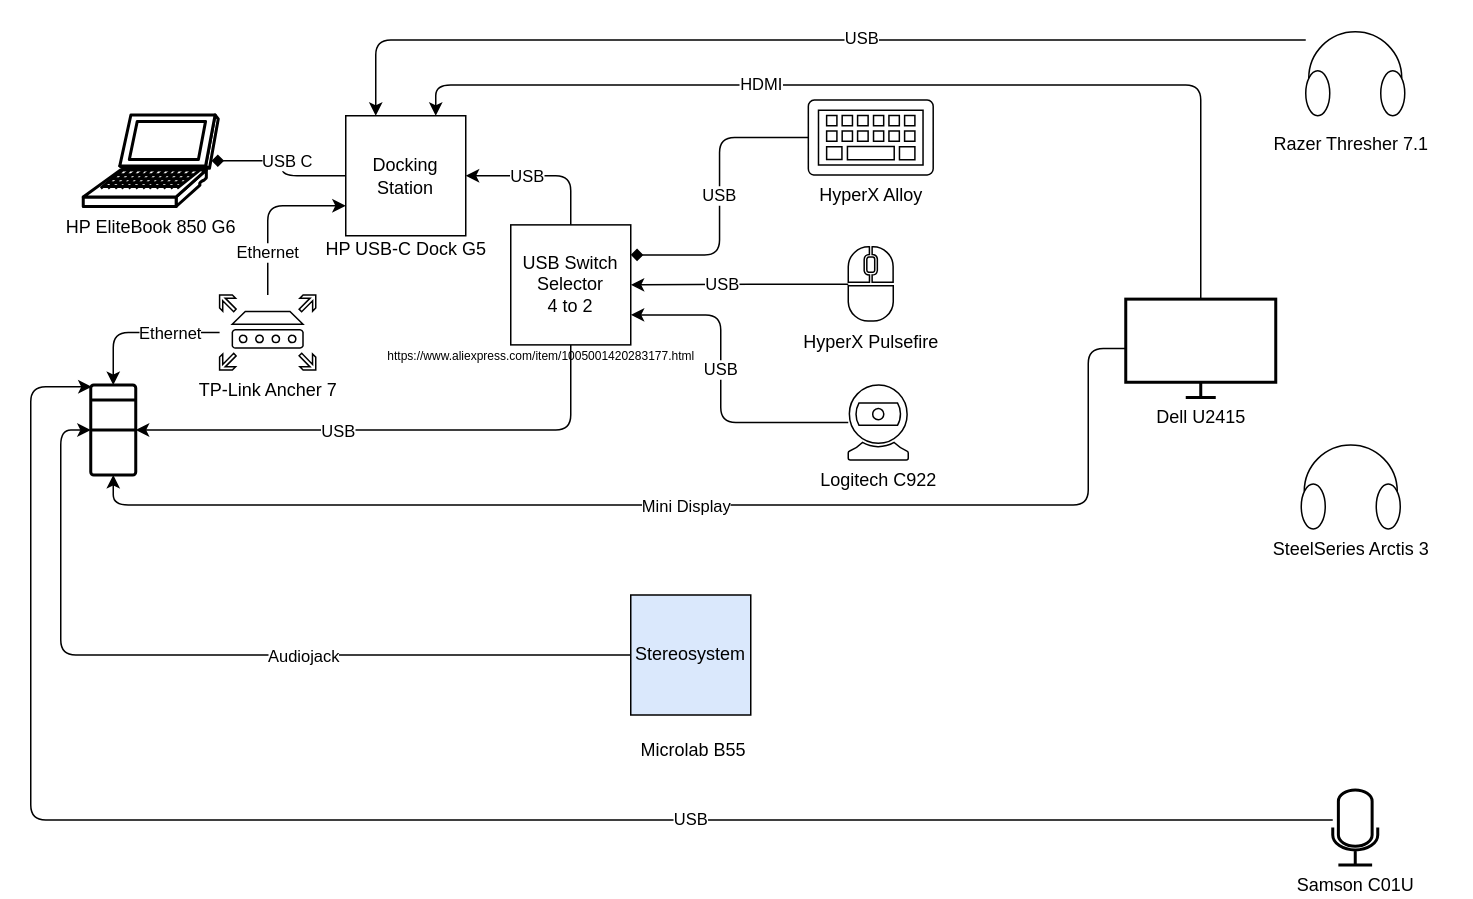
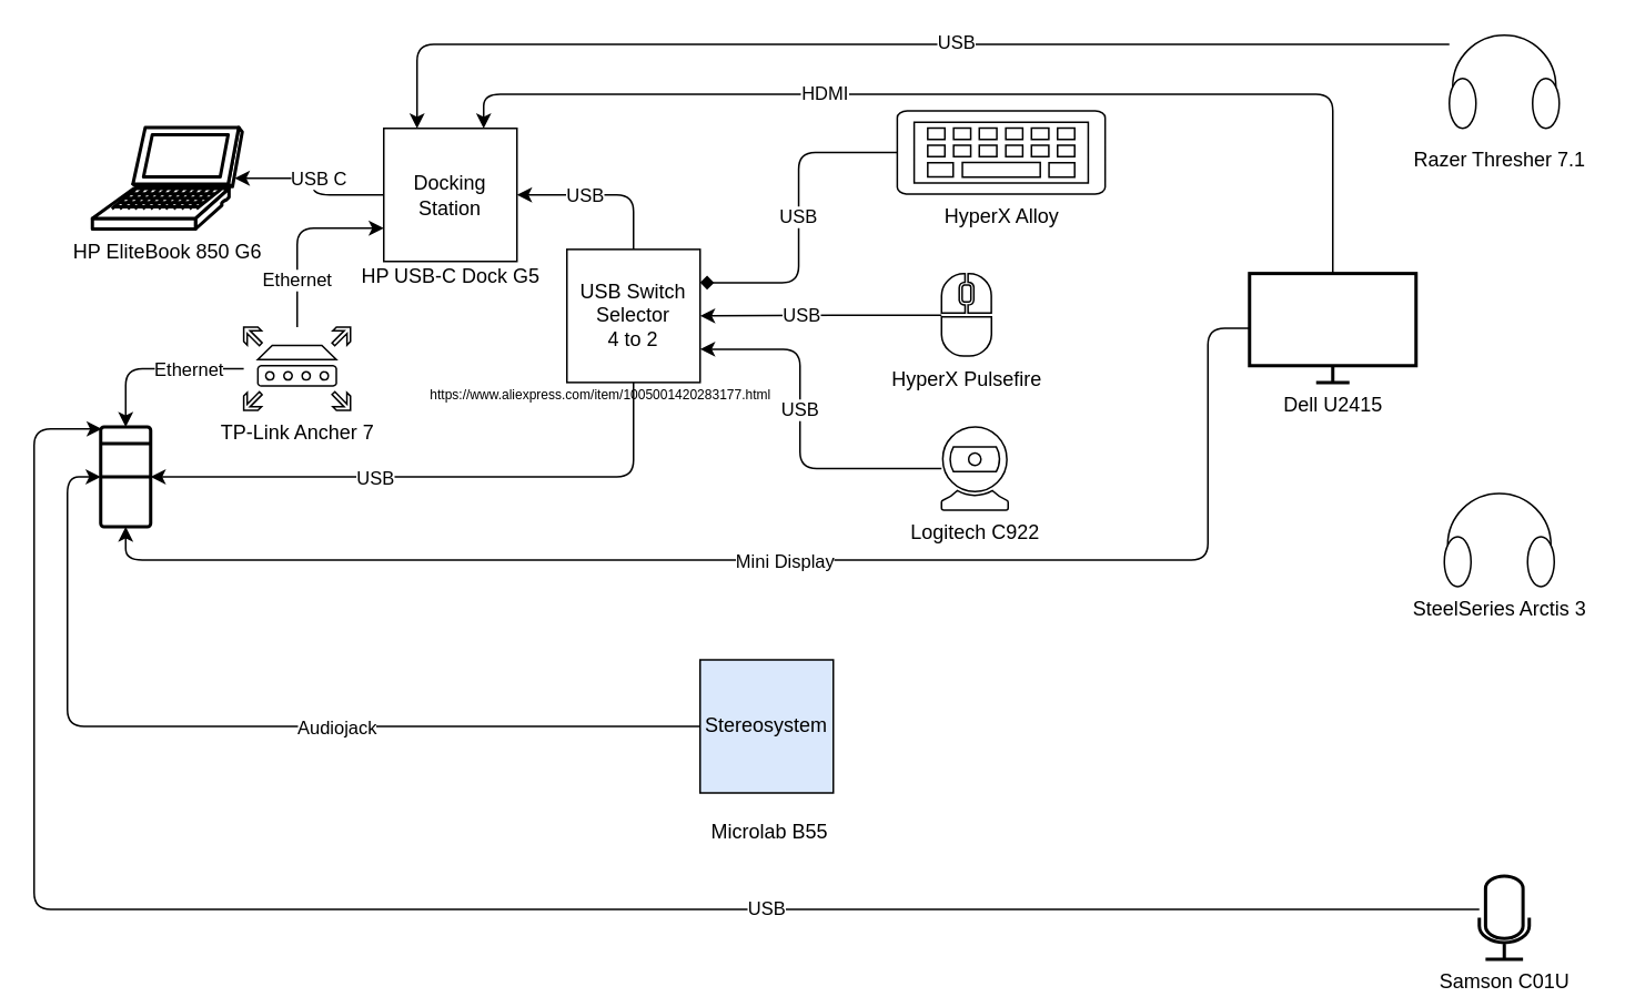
  <mxCell id="0" />
  <mxCell id="1" parent="0" />
  <mxCell id="2" value="" style="verticalAlign=top;verticalLabelPosition=bottom;labelPosition=center;align=center;html=1;outlineConnect=0;gradientDirection=north;strokeWidth=2;shape=mxgraph.networks.desktop_pc;" parent="1" vertex="1"><mxGeometry x="60" y="256" width="30" height="60" as="geometry" /></mxCell>
  <mxCell id="3" value="HP EliteBook 850 G6" style="shape=mxgraph.cisco.computers_and_peripherals.laptop;html=1;pointerEvents=1;dashed=0;strokeWidth=2;verticalLabelPosition=bottom;verticalAlign=top;align=center;outlineConnect=0;" parent="1" vertex="1"><mxGeometry x="55" y="76" width="90" height="61" as="geometry" /></mxCell>
  <mxCell id="4" style="edgeStyle=orthogonalEdgeStyle;orthogonalLoop=1;jettySize=auto;html=1;entryX=0.75;entryY=0;entryDx=0;entryDy=0;" parent="1" source="8" target="12" edge="1"><mxGeometry relative="1" as="geometry"><Array as="points"><mxPoint x="800" y="56" /><mxPoint x="290" y="56" /></Array></mxGeometry></mxCell>
  <mxCell id="5" value="HDMI" style="edgeLabel;html=1;align=center;verticalAlign=middle;resizable=0;points=[];" parent="4" vertex="1" connectable="0"><mxGeometry x="0.294" y="2" relative="1" as="geometry"><mxPoint y="-3" as="offset" /></mxGeometry></mxCell>
  <mxCell id="6" style="edgeStyle=orthogonalEdgeStyle;orthogonalLoop=1;jettySize=auto;html=1;entryX=0.5;entryY=1;entryDx=0;entryDy=0;entryPerimeter=0;" parent="1" source="8" target="2" edge="1"><mxGeometry relative="1" as="geometry"><Array as="points"><mxPoint x="725" y="336" /><mxPoint x="75" y="336" /></Array></mxGeometry></mxCell>
  <mxCell id="7" value="Mini Display" style="edgeLabel;html=1;align=center;verticalAlign=middle;resizable=0;points=[];" parent="6" vertex="1" connectable="0"><mxGeometry x="0.201" y="-3" relative="1" as="geometry"><mxPoint x="82" y="3" as="offset" /></mxGeometry></mxCell>
- <mxCell id="8" value="Dell U2415" style="html=1;verticalLabelPosition=bottom;align=center;verticalAlign=top;strokeWidth=2;shadow=0;dashed=0;shape=mxgraph.ios7.icons.monitor;" parent="1" vertex="1"><mxGeometry x="750" y="198.75" width="100" height="65.5" as="geometry" /></mxCell>
- <mxCell id="9" style="edgeStyle=orthogonalEdgeStyle;orthogonalLoop=1;jettySize=auto;html=1;entryX=0.95;entryY=0.5;entryDx=0;entryDy=0;entryPerimeter=0;endArrow=diamond;" parent="1" source="12" target="3" edge="1"><mxGeometry relative="1" as="geometry" /></mxCell>
+ <mxCell id="8" value="Dell U2415" style="html=1;verticalLabelPosition=bottom;align=center;verticalAlign=top;strokeWidth=2;shadow=0;dashed=0;shape=mxgraph.ios7.icons.monitor;" parent="1" vertex="1"><mxGeometry x="750" y="163.75" width="100" height="65.5" as="geometry" /></mxCell>
+ <mxCell id="9" style="edgeStyle=orthogonalEdgeStyle;orthogonalLoop=1;jettySize=auto;html=1;entryX=0.95;entryY=0.5;entryDx=0;entryDy=0;entryPerimeter=0;" parent="1" source="12" target="3" edge="1"><mxGeometry relative="1" as="geometry" /></mxCell>
  <mxCell id="10" value="USB C" style="edgeLabel;html=1;align=center;verticalAlign=middle;resizable=0;points=[];" parent="9" vertex="1" connectable="0"><mxGeometry x="0.31" y="4" relative="1" as="geometry"><mxPoint x="15" y="-4" as="offset" /></mxGeometry></mxCell>
  <mxCell id="11" value="Ethernet" style="edgeStyle=orthogonalEdgeStyle;curved=0;rounded=1;orthogonalLoop=1;jettySize=auto;html=1;exitX=0;exitY=0.75;exitDx=0;exitDy=0;endArrow=none;endFill=0;startArrow=classic;startFill=1;" parent="1" source="12" target="33" edge="1"><mxGeometry x="0.491" relative="1" as="geometry"><mxPoint as="offset" /></mxGeometry></mxCell>
  <mxCell id="12" value="Docking Station" style="whiteSpace=wrap;html=1;aspect=fixed;" parent="1" vertex="1"><mxGeometry x="230" y="76.5" width="80" height="80" as="geometry" /></mxCell>
  <mxCell id="13" style="edgeStyle=orthogonalEdgeStyle;orthogonalLoop=1;jettySize=auto;html=1;entryX=1;entryY=0.5;entryDx=0;entryDy=0;entryPerimeter=0;exitX=0.5;exitY=1;exitDx=0;exitDy=0;" parent="1" source="17" target="2" edge="1"><mxGeometry relative="1" as="geometry"><Array as="points"><mxPoint x="380" y="286" /></Array></mxGeometry></mxCell>
  <mxCell id="14" value="USB" style="edgeLabel;html=1;align=center;verticalAlign=middle;resizable=0;points=[];" parent="13" vertex="1" connectable="0"><mxGeometry x="0.223" relative="1" as="geometry"><mxPoint as="offset" /></mxGeometry></mxCell>
  <mxCell id="15" style="edgeStyle=orthogonalEdgeStyle;orthogonalLoop=1;jettySize=auto;html=1;exitX=0.5;exitY=0;exitDx=0;exitDy=0;" parent="1" source="17" target="12" edge="1"><mxGeometry relative="1" as="geometry" /></mxCell>
  <mxCell id="16" value="USB" style="edgeLabel;html=1;align=center;verticalAlign=middle;resizable=0;points=[];" parent="15" vertex="1" connectable="0"><mxGeometry x="0.158" y="-1" relative="1" as="geometry"><mxPoint x="-3.31" y="1" as="offset" /></mxGeometry></mxCell>
  <mxCell id="17" value="USB Switch&lt;br&gt;Selector&lt;br&gt;4 to 2" style="whiteSpace=wrap;html=1;aspect=fixed;" parent="1" vertex="1"><mxGeometry x="340" y="149.25" width="80" height="80" as="geometry" /></mxCell>
  <mxCell id="18" value="USB" style="edgeStyle=orthogonalEdgeStyle;orthogonalLoop=1;jettySize=auto;html=1;entryX=1;entryY=0.25;entryDx=0;entryDy=0;endArrow=diamond;" parent="1" source="19" target="17" edge="1"><mxGeometry relative="1" as="geometry"><mxPoint x="440" y="176" as="targetPoint" /></mxGeometry></mxCell>
- <mxCell id="19" value="HyperX Alloy" style="aspect=fixed;pointerEvents=1;shadow=0;dashed=0;html=1;labelPosition=center;verticalLabelPosition=bottom;verticalAlign=top;align=center;shape=mxgraph.mscae.enterprise.keyboard;" parent="1" vertex="1"><mxGeometry x="538.34" y="66" width="83.33" height="50" as="geometry" /></mxCell>
+ <mxCell id="19" value="HyperX Alloy" style="aspect=fixed;pointerEvents=1;shadow=0;dashed=0;html=1;labelPosition=center;verticalLabelPosition=bottom;verticalAlign=top;align=center;shape=mxgraph.mscae.enterprise.keyboard;" parent="1" vertex="1"><mxGeometry x="538.34" y="66" width="125" height="50" as="geometry" /></mxCell>
  <mxCell id="20" value="USB" style="edgeStyle=orthogonalEdgeStyle;orthogonalLoop=1;jettySize=auto;html=1;entryX=1;entryY=0.5;entryDx=0;entryDy=0;" parent="1" source="21" target="17" edge="1"><mxGeometry x="0.159" relative="1" as="geometry"><mxPoint x="450" y="189" as="targetPoint" /><Array as="points"><mxPoint x="510" y="189" /><mxPoint x="510" y="189" /></Array><mxPoint as="offset" /></mxGeometry></mxCell>
  <mxCell id="21" value="HyperX Pulsefire" style="aspect=fixed;pointerEvents=1;shadow=0;dashed=0;html=1;labelPosition=center;verticalLabelPosition=bottom;verticalAlign=top;align=center;shape=mxgraph.mscae.enterprise.mouse;" parent="1" vertex="1"><mxGeometry x="565.01" y="163.75" width="30" height="50" as="geometry" /></mxCell>
  <mxCell id="22" value="USB" style="edgeStyle=orthogonalEdgeStyle;orthogonalLoop=1;jettySize=auto;html=1;entryX=1;entryY=0.75;entryDx=0;entryDy=0;" parent="1" source="23" target="17" edge="1"><mxGeometry x="0.107" relative="1" as="geometry"><Array as="points"><mxPoint x="480" y="281" /><mxPoint x="480" y="209" /></Array><mxPoint as="offset" /></mxGeometry></mxCell>
  <mxCell id="23" value="Logitech C922" style="pointerEvents=1;shadow=0;dashed=0;html=1;labelPosition=center;verticalLabelPosition=bottom;verticalAlign=top;outlineConnect=0;align=center;shape=mxgraph.office.devices.webcam;" parent="1" vertex="1"><mxGeometry x="565" y="256" width="40" height="50" as="geometry" /></mxCell>
  <mxCell id="24" value="&lt;span style=&quot;text-align: left&quot;&gt;&lt;font style=&quot;font-size: 8px&quot;&gt;https://www.aliexpress.com/item/1005001420283177.html&lt;/font&gt;&lt;/span&gt;" style="text;html=1;align=center;verticalAlign=middle;resizable=0;points=[];autosize=1;" parent="1" vertex="1"><mxGeometry x="250" y="226" width="220" height="20" as="geometry" /></mxCell>
  <mxCell id="25" value="HP USB-C Dock G5" style="text;html=1;align=center;verticalAlign=middle;resizable=0;points=[];autosize=1;" parent="1" vertex="1"><mxGeometry x="210" y="156" width="120" height="20" as="geometry" /></mxCell>
  <mxCell id="26" style="edgeStyle=orthogonalEdgeStyle;curved=0;rounded=1;orthogonalLoop=1;jettySize=auto;html=1;entryX=0.25;entryY=0;entryDx=0;entryDy=0;" parent="1" source="28" target="12" edge="1"><mxGeometry relative="1" as="geometry"><Array as="points"><mxPoint x="250" y="26" /></Array></mxGeometry></mxCell>
  <mxCell id="27" value="USB" style="edgeLabel;html=1;align=center;verticalAlign=middle;resizable=0;points=[];" parent="26" vertex="1" connectable="0"><mxGeometry x="-0.113" y="-2" relative="1" as="geometry"><mxPoint as="offset" /></mxGeometry></mxCell>
  <mxCell id="28" value="" style="verticalLabelPosition=bottom;shadow=0;dashed=0;align=center;html=1;verticalAlign=top;shape=mxgraph.electrical.radio.headphones;pointerEvents=1;rounded=0;" parent="1" vertex="1"><mxGeometry x="870" y="20.5" width="66" height="56" as="geometry" /></mxCell>
  <mxCell id="29" value="SteelSeries Arctis 3" style="verticalLabelPosition=bottom;shadow=0;dashed=0;align=center;html=1;verticalAlign=top;shape=mxgraph.electrical.radio.headphones;pointerEvents=1;rounded=0;" parent="1" vertex="1"><mxGeometry x="867" y="296" width="66" height="56" as="geometry" /></mxCell>
  <mxCell id="30" value="Razer Thresher 7.1" style="text;html=1;align=center;verticalAlign=middle;resizable=0;points=[];autosize=1;" parent="1" vertex="1"><mxGeometry x="840" y="86" width="120" height="20" as="geometry" /></mxCell>
  <mxCell id="31" style="edgeStyle=orthogonalEdgeStyle;curved=0;rounded=1;orthogonalLoop=1;jettySize=auto;html=1;entryX=0.5;entryY=0;entryDx=0;entryDy=0;entryPerimeter=0;" parent="1" source="33" target="2" edge="1"><mxGeometry relative="1" as="geometry" /></mxCell>
  <mxCell id="32" value="Ethernet" style="edgeLabel;html=1;align=center;verticalAlign=middle;resizable=0;points=[];" parent="31" vertex="1" connectable="0"><mxGeometry x="0.044" y="2" relative="1" as="geometry"><mxPoint x="21.6" y="-2" as="offset" /></mxGeometry></mxCell>
  <mxCell id="33" value="TP-Link Ancher 7" style="aspect=fixed;pointerEvents=1;shadow=0;dashed=0;html=1;labelPosition=center;verticalLabelPosition=bottom;verticalAlign=top;align=center;shape=mxgraph.mscae.enterprise.router;rounded=0;" parent="1" vertex="1"><mxGeometry x="145.9" y="196" width="64.1" height="50" as="geometry" /></mxCell>
  <mxCell id="34" style="edgeStyle=orthogonalEdgeStyle;curved=0;rounded=1;orthogonalLoop=1;jettySize=auto;html=1;entryX=0;entryY=0.5;entryDx=0;entryDy=0;entryPerimeter=0;startArrow=none;startFill=0;endArrow=classic;endFill=1;" parent="1" source="36" target="2" edge="1"><mxGeometry relative="1" as="geometry" /></mxCell>
  <mxCell id="35" value="Audiojack" style="edgeLabel;html=1;align=center;verticalAlign=middle;resizable=0;points=[];" parent="34" vertex="1" connectable="0"><mxGeometry x="-0.205" y="-2" relative="1" as="geometry"><mxPoint y="2" as="offset" /></mxGeometry></mxCell>
  <mxCell id="36" value="Stereosystem" style="whiteSpace=wrap;html=1;aspect=fixed;fillColor=#dae8fc;" parent="1" vertex="1"><mxGeometry x="420" y="396" width="80" height="80" as="geometry" /></mxCell>
  <mxCell id="37" value="Microlab B55" style="text;whiteSpace=wrap;html=1;" parent="1" vertex="1"><mxGeometry x="425" y="486" width="80" height="30" as="geometry" /></mxCell>
  <mxCell id="38" value="USB" style="edgeStyle=orthogonalEdgeStyle;curved=0;rounded=1;orthogonalLoop=1;jettySize=auto;html=1;entryX=0.02;entryY=0.02;entryDx=0;entryDy=0;entryPerimeter=0;startArrow=none;startFill=0;endArrow=classic;endFill=1;" parent="1" source="39" target="2" edge="1"><mxGeometry x="-0.285" relative="1" as="geometry"><Array as="points"><mxPoint x="20" y="546" /><mxPoint x="20" y="257" /></Array><mxPoint as="offset" /></mxGeometry></mxCell>
  <mxCell id="39" value="Samson C01U" style="html=1;verticalLabelPosition=bottom;align=center;labelBackgroundColor=none;verticalAlign=top;strokeWidth=2;shadow=0;dashed=0;shape=mxgraph.ios7.icons.microphone;rounded=0;" parent="1" vertex="1"><mxGeometry x="888" y="526" width="30" height="50" as="geometry" /></mxCell>
